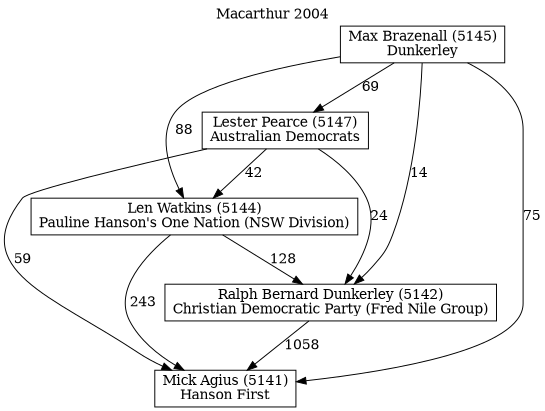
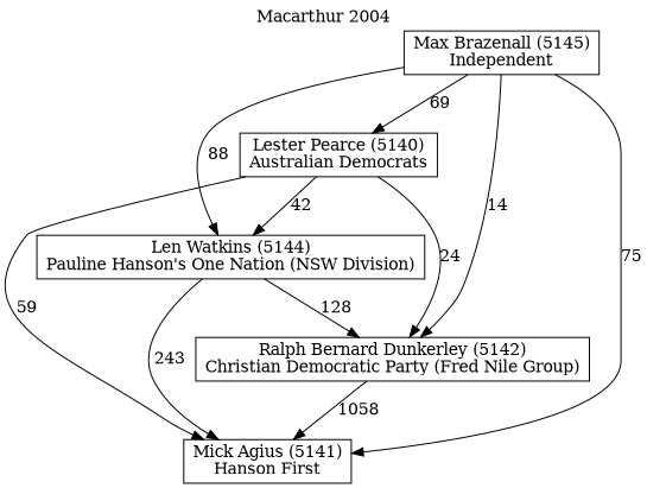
  digraph {
    label="Macarthur 2004"
    labelloc=t
    mclimit=10
    node [shape=box]
    n1 [label="Mick Agius (5141)\nHanson First"]
    n2 [label="Ralph Bernard Dunkerley (5142)\nChristian Democratic Party (Fred Nile Group)"]
    n3 [label="Len Watkins (5144)\nPauline Hanson's One Nation (NSW Division)"]
-   n4 [label="Lester Pearce (5147)\nAustralian Democrats"]
-   n5 [label="Max Brazenall (5145)\nDunkerley"]
+   n4 [label="Lester Pearce (5140)\nAustralian Democrats"]
+   n5 [label="Max Brazenall (5145)\nIndependent"]
    n2 -> n1 [label=1058]
    n3 -> n1 [label=243]
    n3 -> n2 [label=128]
    n4 -> n1 [label=59]
    n4 -> n2 [label=24]
    n4 -> n3 [label=42]
    n5 -> n1 [label=75]
    n5 -> n2 [label=14]
    n5 -> n3 [label=88]
    n5 -> n4 [label=69]
  }
